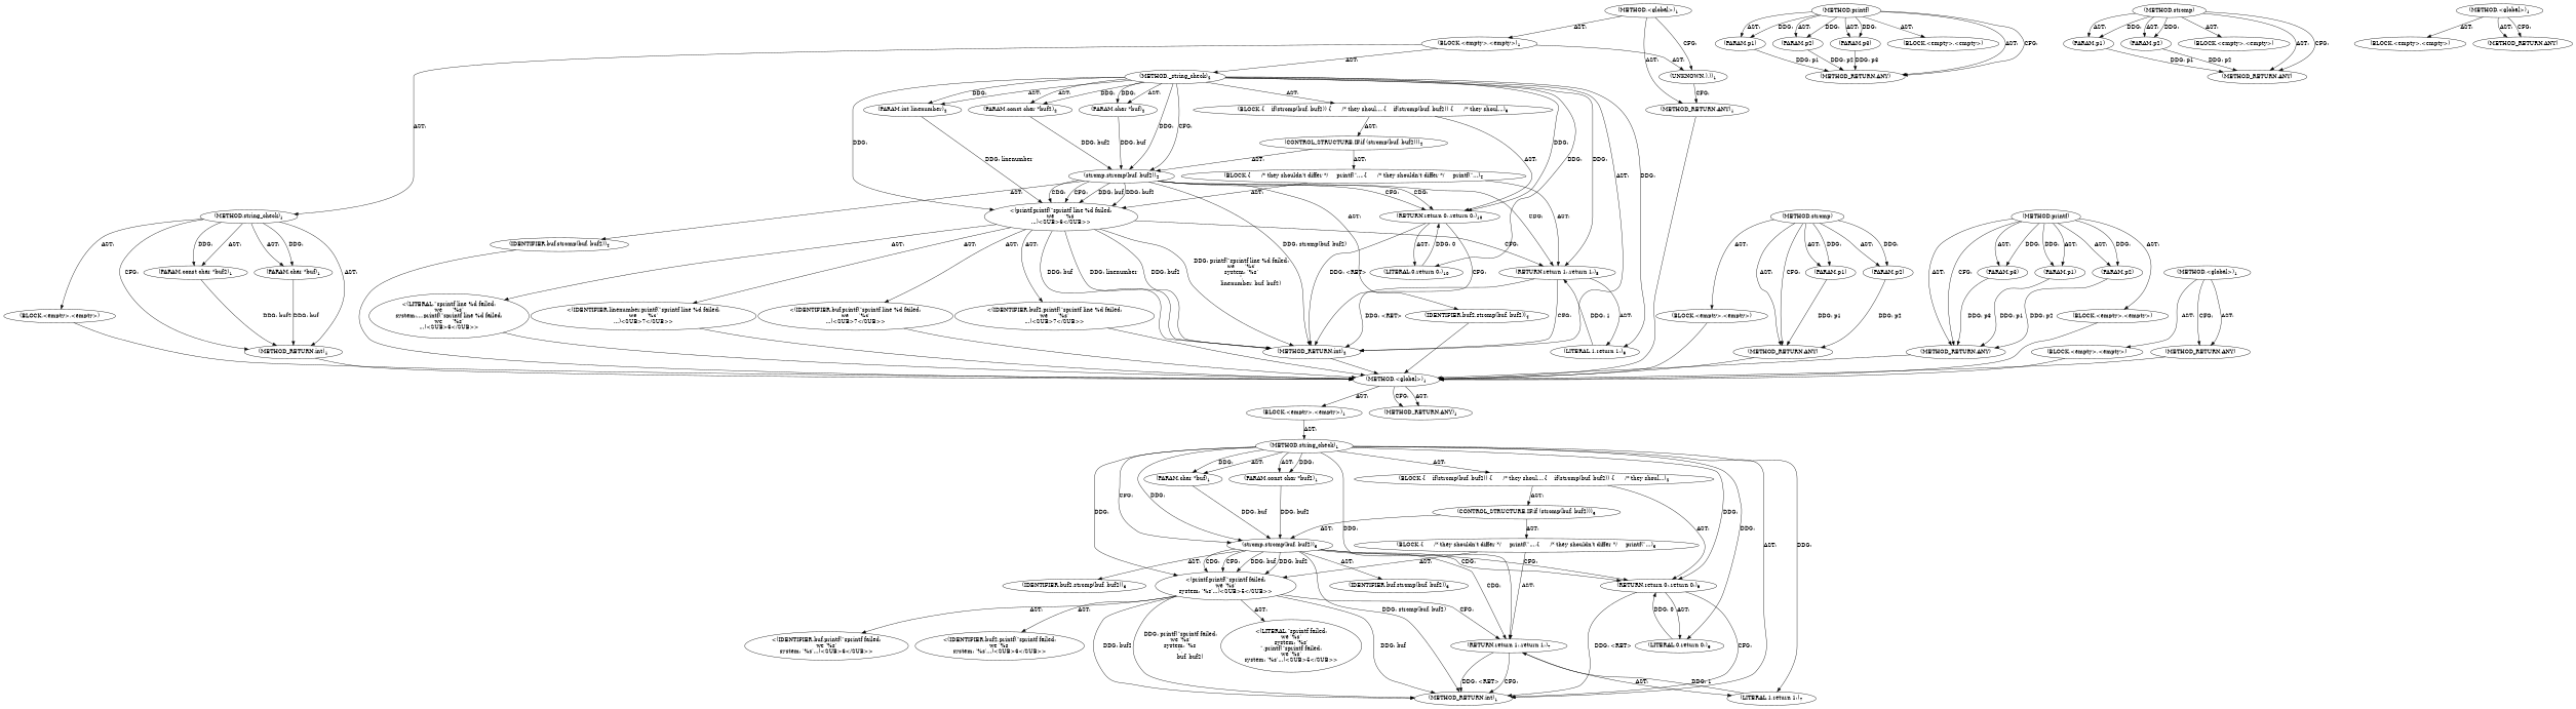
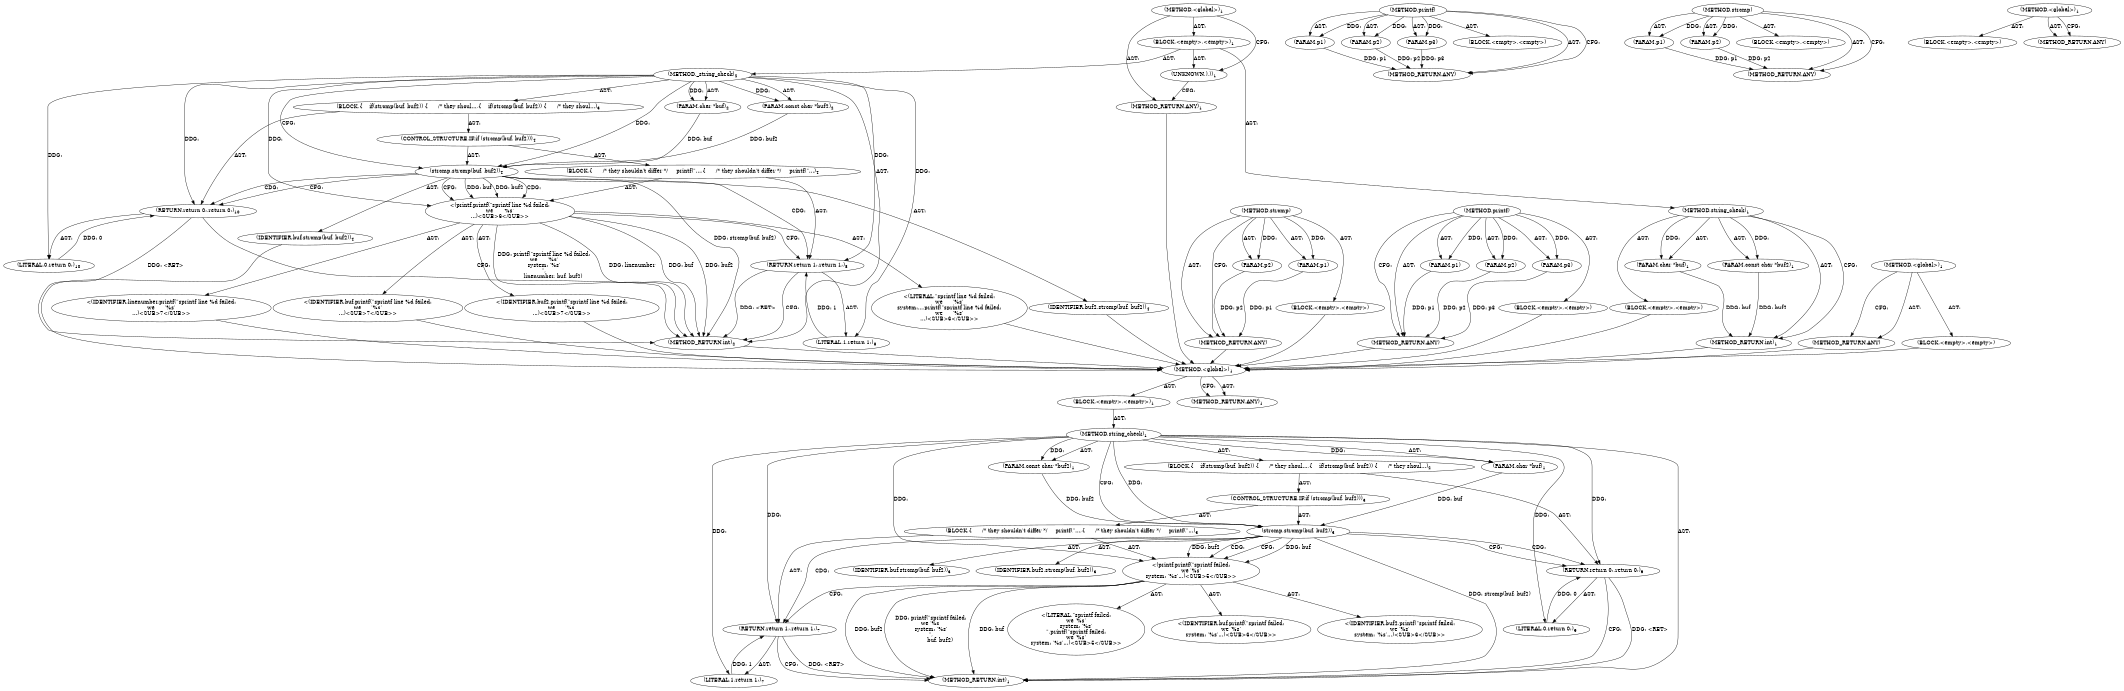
  digraph {
    n1 [label=<(METHOD,&lt;global&gt;)<SUB>1</SUB>>]
    n2 [label=<(BLOCK,&lt;empty&gt;,&lt;empty&gt;)<SUB>1</SUB>>]
    n3 [label=<(METHOD_RETURN,ANY)<SUB>1</SUB>>]
    n4 [label=<(METHOD,string_check)<SUB>1</SUB>>]
    n5 [label=<(PARAM,char *buf)<SUB>1</SUB>>]
    n6 [label=<(PARAM,const char *buf2)<SUB>1</SUB>>]
    n7 [label=<(BLOCK,{    if(strcmp(buf, buf2)) {      /* they shoul...,{    if(strcmp(buf, buf2)) {      /* they shoul...)<SUB>2</SUB>>]
    n8 [label=<(strcmp,strcmp(buf, buf2))<SUB>3</SUB>>]
    n9 [label="<(printf,printf(&quot;sprintf failed:\nwe '%s'\nsystem: '%s'\...)<SUB>5</SUB>>"]
    n10 [label=<(RETURN,return 1;,return 1;)<SUB>7</SUB>>]
    n11 [label=<(LITERAL,1,return 1;)<SUB>7</SUB>>]
    n12 [label=<(RETURN,return 0;,return 0;)<SUB>9</SUB>>]
    n13 [label=<(LITERAL,0,return 0;)<SUB>9</SUB>>]
    n14 [label=<(METHOD_RETURN,int)<SUB>1</SUB>>]
    n15 [label=<(CONTROL_STRUCTURE,IF,if (strcmp(buf, buf2)))<SUB>3</SUB>>]
    n16 [label=<(IDENTIFIER,buf,strcmp(buf, buf2))<SUB>3</SUB>>]
    n17 [label=<(IDENTIFIER,buf2,strcmp(buf, buf2))<SUB>3</SUB>>]
    n18 [label="<(LITERAL,&quot;sprintf failed:\nwe '%s'\nsystem: '%s'\n&quot;,printf(&quot;sprintf failed:\nwe '%s'\nsystem: '%s'\...)<SUB>5</SUB>>"]
    n19 [label="<(IDENTIFIER,buf,printf(&quot;sprintf failed:\nwe '%s'\nsystem: '%s'\...)<SUB>6</SUB>>"]
    n20 [label="<(IDENTIFIER,buf2,printf(&quot;sprintf failed:\nwe '%s'\nsystem: '%s'\...)<SUB>6</SUB>>"]
    n21 [label=<(BLOCK,{      /* they shouldn't differ */     printf(&quot;...,{      /* they shouldn't differ */     printf(&quot;...)<SUB>3</SUB>>]
    n22 [label=<(METHOD,printf)>]
    n23 [label=<(PARAM,p1)>]
    n24 [label=<(PARAM,p2)>]
    n25 [label=<(PARAM,p3)>]
    n26 [label=<(BLOCK,&lt;empty&gt;,&lt;empty&gt;)>]
    n27 [label=<(METHOD_RETURN,ANY)>]
    n28 [label=<(METHOD,strcmp)>]
    n29 [label=<(PARAM,p1)>]
    n30 [label=<(PARAM,p2)>]
    n31 [label=<(BLOCK,&lt;empty&gt;,&lt;empty&gt;)>]
    n32 [label=<(METHOD_RETURN,ANY)>]
    n33 [label=<(METHOD,&lt;global&gt;)<SUB>1</SUB>>]
    n34 [label=<(BLOCK,&lt;empty&gt;,&lt;empty&gt;)>]
    n35 [label=<(METHOD_RETURN,ANY)>]
    n36 [label=<(METHOD,&lt;global&gt;)<SUB>1</SUB>>]
    n37 [label=<(BLOCK,&lt;empty&gt;,&lt;empty&gt;)<SUB>1</SUB>>]
    n38 [label=<(UNKNOWN,),))<SUB>1</SUB>>]
    n39 [label=<(METHOD_RETURN,ANY)<SUB>1</SUB>>]
    n40 [label=<(METHOD,string_check)<SUB>1</SUB>>]
    n41 [label=<(METHOD,_string_check)<SUB>2</SUB>>]
    n42 [label=<(PARAM,char *buf)<SUB>1</SUB>>]
    n43 [label=<(PARAM,const char *buf2)<SUB>1</SUB>>]
    n44 [label=<(BLOCK,&lt;empty&gt;,&lt;empty&gt;)>]
    n45 [label=<(METHOD_RETURN,int)<SUB>1</SUB>>]
-   n46 [label=<(PARAM,int linenumber)<SUB>2</SUB>>]
    n47 [label=<(PARAM,char *buf)<SUB>2</SUB>>]
    n48 [label=<(PARAM,const char *buf2)<SUB>2</SUB>>]
    n49 [label=<(BLOCK,{    if(strcmp(buf, buf2)) {      /* they shoul...,{    if(strcmp(buf, buf2)) {      /* they shoul...)<SUB>3</SUB>>]
    n50 [label=<(strcmp,strcmp(buf, buf2))<SUB>4</SUB>>]
    n51 [label="<(printf,printf(&quot;sprintf line %d failed:\nwe      '%s'\n...)<SUB>6</SUB>>"]
    n52 [label=<(RETURN,return 1;,return 1;)<SUB>8</SUB>>]
    n53 [label=<(LITERAL,1,return 1;)<SUB>8</SUB>>]
    n54 [label=<(RETURN,return 0;,return 0;)<SUB>10</SUB>>]
    n55 [label=<(LITERAL,0,return 0;)<SUB>10</SUB>>]
    n56 [label=<(METHOD_RETURN,int)<SUB>2</SUB>>]
    n57 [label=<(CONTROL_STRUCTURE,IF,if (strcmp(buf, buf2)))<SUB>4</SUB>>]
    n58 [label=<(IDENTIFIER,buf,strcmp(buf, buf2))<SUB>4</SUB>>]
    n59 [label=<(IDENTIFIER,buf2,strcmp(buf, buf2))<SUB>4</SUB>>]
    n60 [label="<(LITERAL,&quot;sprintf line %d failed:\nwe      '%s'\nsystem:...,printf(&quot;sprintf line %d failed:\nwe      '%s'\n...)<SUB>6</SUB>>"]
    n61 [label="<(IDENTIFIER,linenumber,printf(&quot;sprintf line %d failed:\nwe      '%s'\n...)<SUB>7</SUB>>"]
    n62 [label="<(IDENTIFIER,buf,printf(&quot;sprintf line %d failed:\nwe      '%s'\n...)<SUB>7</SUB>>"]
    n63 [label="<(IDENTIFIER,buf2,printf(&quot;sprintf line %d failed:\nwe      '%s'\n...)<SUB>7</SUB>>"]
    n64 [label=<(BLOCK,{      /* they shouldn't differ */     printf(&quot;...,{      /* they shouldn't differ */     printf(&quot;...)<SUB>4</SUB>>]
    n65 [label=<(METHOD,strcmp)>]
    n66 [label=<(PARAM,p1)>]
    n67 [label=<(PARAM,p2)>]
    n68 [label=<(BLOCK,&lt;empty&gt;,&lt;empty&gt;)>]
    n69 [label=<(METHOD_RETURN,ANY)>]
    n70 [label=<(METHOD,printf)>]
    n71 [label=<(PARAM,p1)>]
    n72 [label=<(PARAM,p2)>]
    n73 [label=<(PARAM,p3)>]
    n74 [label=<(BLOCK,&lt;empty&gt;,&lt;empty&gt;)>]
    n75 [label=<(METHOD_RETURN,ANY)>]
    n76 [label=<(METHOD,&lt;global&gt;)<SUB>1</SUB>>]
    n77 [label=<(BLOCK,&lt;empty&gt;,&lt;empty&gt;)>]
    n78 [label=<(METHOD_RETURN,ANY)>]
    n1 -> n2 [label="AST: "]
    n1 -> n3 [label="AST: "]
    n1 -> n3 [label="CFG: "]
    n2 -> n4 [label="AST: "]
    n4 -> n5 [label="AST: "]
    n4 -> n5 [label="DDG: "]
    n4 -> n6 [label="AST: "]
    n4 -> n6 [label="DDG: "]
    n4 -> n7 [label="AST: "]
    n4 -> n8 [label="CFG: "]
    n4 -> n8 [label="DDG: "]
    n4 -> n9 [label="DDG: "]
    n4 -> n10 [label="DDG: "]
    n4 -> n11 [label="DDG: "]
    n4 -> n12 [label="DDG: "]
    n4 -> n13 [label="DDG: "]
    n4 -> n14 [label="AST: "]
    n5 -> n8 [label="DDG: buf"]
    n6 -> n8 [label="DDG: buf2"]
    n7 -> n12 [label="AST: "]
    n7 -> n15 [label="AST: "]
    n8 -> n9 [label="CFG: "]
    n8 -> n9 [label="DDG: buf"]
    n8 -> n9 [label="DDG: buf2"]
    n8 -> n9 [label="CDG: "]
    n8 -> n10 [label="CDG: "]
    n8 -> n12 [label="CFG: "]
    n8 -> n12 [label="CDG: "]
    n8 -> n14 [label="DDG: strcmp(buf, buf2)"]
    n8 -> n16 [label="AST: "]
    n8 -> n17 [label="AST: "]
    n9 -> n10 [label="CFG: "]
    n9 -> n14 [label="DDG: buf"]
    n9 -> n14 [label="DDG: buf2"]
    n9 -> n14 [label="DDG: printf(&quot;sprintf failed:\nwe '%s'\nsystem: '%s'\n&quot;,\n           buf, buf2)"]
    n9 -> n18 [label="AST: "]
    n9 -> n19 [label="AST: "]
    n9 -> n20 [label="AST: "]
    n10 -> n11 [label="AST: "]
    n10 -> n14 [label="CFG: "]
    n10 -> n14 [label="DDG: &lt;RET&gt;"]
    n11 -> n10 [label="DDG: 1"]
    n12 -> n13 [label="AST: "]
    n12 -> n14 [label="CFG: "]
    n12 -> n14 [label="DDG: &lt;RET&gt;"]
    n13 -> n12 [label="DDG: 0"]
    n15 -> n8 [label="AST: "]
    n15 -> n21 [label="AST: "]
    n21 -> n9 [label="AST: "]
    n21 -> n10 [label="AST: "]
    n22 -> n23 [label="AST: "]
    n22 -> n23 [label="DDG: "]
    n22 -> n24 [label="AST: "]
    n22 -> n24 [label="DDG: "]
    n22 -> n25 [label="AST: "]
    n22 -> n25 [label="DDG: "]
    n22 -> n26 [label="AST: "]
    n22 -> n27 [label="AST: "]
    n22 -> n27 [label="CFG: "]
    n23 -> n27 [label="DDG: p1"]
    n24 -> n27 [label="DDG: p2"]
    n25 -> n27 [label="DDG: p3"]
    n28 -> n29 [label="AST: "]
    n28 -> n29 [label="DDG: "]
    n28 -> n30 [label="AST: "]
    n28 -> n30 [label="DDG: "]
    n28 -> n31 [label="AST: "]
    n28 -> n32 [label="AST: "]
    n28 -> n32 [label="CFG: "]
    n29 -> n32 [label="DDG: p1"]
    n30 -> n32 [label="DDG: p2"]
    n33 -> n34 [label="AST: "]
    n33 -> n35 [label="AST: "]
    n33 -> n35 [label="CFG: "]
    n36 -> n37 [label="AST: "]
    n36 -> n38 [label="CFG: "]
    n36 -> n39 [label="AST: "]
    n37 -> n38 [label="AST: "]
    n37 -> n40 [label="AST: "]
    n37 -> n41 [label="AST: "]
    n38 -> n39 [label="CFG: "]
    n39 -> n1
    n40 -> n42 [label="AST: "]
    n40 -> n42 [label="DDG: "]
    n40 -> n43 [label="AST: "]
    n40 -> n43 [label="DDG: "]
    n40 -> n44 [label="AST: "]
    n40 -> n45 [label="AST: "]
    n40 -> n45 [label="CFG: "]
-   n41 -> n46 [label="AST: "]
-   n41 -> n46 [label="DDG: "]
    n41 -> n47 [label="AST: "]
    n41 -> n47 [label="DDG: "]
    n41 -> n48 [label="AST: "]
    n41 -> n48 [label="DDG: "]
    n41 -> n49 [label="AST: "]
    n41 -> n50 [label="CFG: "]
    n41 -> n50 [label="DDG: "]
    n41 -> n51 [label="DDG: "]
    n41 -> n52 [label="DDG: "]
    n41 -> n53 [label="DDG: "]
    n41 -> n54 [label="DDG: "]
    n41 -> n55 [label="DDG: "]
    n41 -> n56 [label="AST: "]
    n42 -> n45 [label="DDG: buf"]
    n43 -> n45 [label="DDG: buf2"]
    n44 -> n1
    n45 -> n1
-   n46 -> n51 [label="DDG: linenumber"]
    n47 -> n50 [label="DDG: buf"]
    n48 -> n50 [label="DDG: buf2"]
    n49 -> n54 [label="AST: "]
    n49 -> n57 [label="AST: "]
    n50 -> n51 [label="CFG: "]
    n50 -> n51 [label="DDG: buf"]
    n50 -> n51 [label="DDG: buf2"]
    n50 -> n51 [label="CDG: "]
    n50 -> n52 [label="CDG: "]
    n50 -> n54 [label="CFG: "]
    n50 -> n54 [label="CDG: "]
    n50 -> n56 [label="DDG: strcmp(buf, buf2)"]
    n50 -> n58 [label="AST: "]
    n50 -> n59 [label="AST: "]
    n51 -> n52 [label="CFG: "]
    n51 -> n56 [label="DDG: linenumber"]
    n51 -> n56 [label="DDG: buf"]
    n51 -> n56 [label="DDG: buf2"]
    n51 -> n56 [label="DDG: printf(&quot;sprintf line %d failed:\nwe      '%s'\nsystem: '%s'\n&quot;,\n           linenumber, buf, buf2)"]
    n51 -> n60 [label="AST: "]
    n51 -> n61 [label="AST: "]
    n51 -> n62 [label="AST: "]
    n51 -> n63 [label="AST: "]
    n52 -> n53 [label="AST: "]
    n52 -> n56 [label="CFG: "]
    n52 -> n56 [label="DDG: &lt;RET&gt;"]
    n53 -> n52 [label="DDG: 1"]
    n54 -> n55 [label="AST: "]
    n54 -> n56 [label="CFG: "]
    n54 -> n56 [label="DDG: &lt;RET&gt;"]
    n55 -> n54 [label="DDG: 0"]
    n56 -> n1
    n57 -> n50 [label="AST: "]
    n57 -> n64 [label="AST: "]
    n58 -> n1
    n59 -> n1
    n60 -> n1
    n61 -> n1
    n62 -> n1
    n63 -> n1
    n64 -> n51 [label="AST: "]
    n64 -> n52 [label="AST: "]
    n65 -> n66 [label="AST: "]
    n65 -> n66 [label="DDG: "]
    n65 -> n67 [label="AST: "]
    n65 -> n67 [label="DDG: "]
    n65 -> n68 [label="AST: "]
    n65 -> n69 [label="AST: "]
    n65 -> n69 [label="CFG: "]
    n66 -> n69 [label="DDG: p1"]
    n67 -> n69 [label="DDG: p2"]
    n68 -> n1
    n69 -> n1
    n70 -> n71 [label="AST: "]
    n70 -> n71 [label="DDG: "]
    n70 -> n72 [label="AST: "]
    n70 -> n72 [label="DDG: "]
    n70 -> n73 [label="AST: "]
    n70 -> n73 [label="DDG: "]
    n70 -> n74 [label="AST: "]
    n70 -> n75 [label="AST: "]
    n70 -> n75 [label="CFG: "]
    n71 -> n75 [label="DDG: p1"]
    n72 -> n75 [label="DDG: p2"]
    n73 -> n75 [label="DDG: p3"]
    n74 -> n1
    n75 -> n1
    n76 -> n77 [label="AST: "]
    n76 -> n78 [label="AST: "]
    n76 -> n78 [label="CFG: "]
    n77 -> n1
    n78 -> n1
  }
